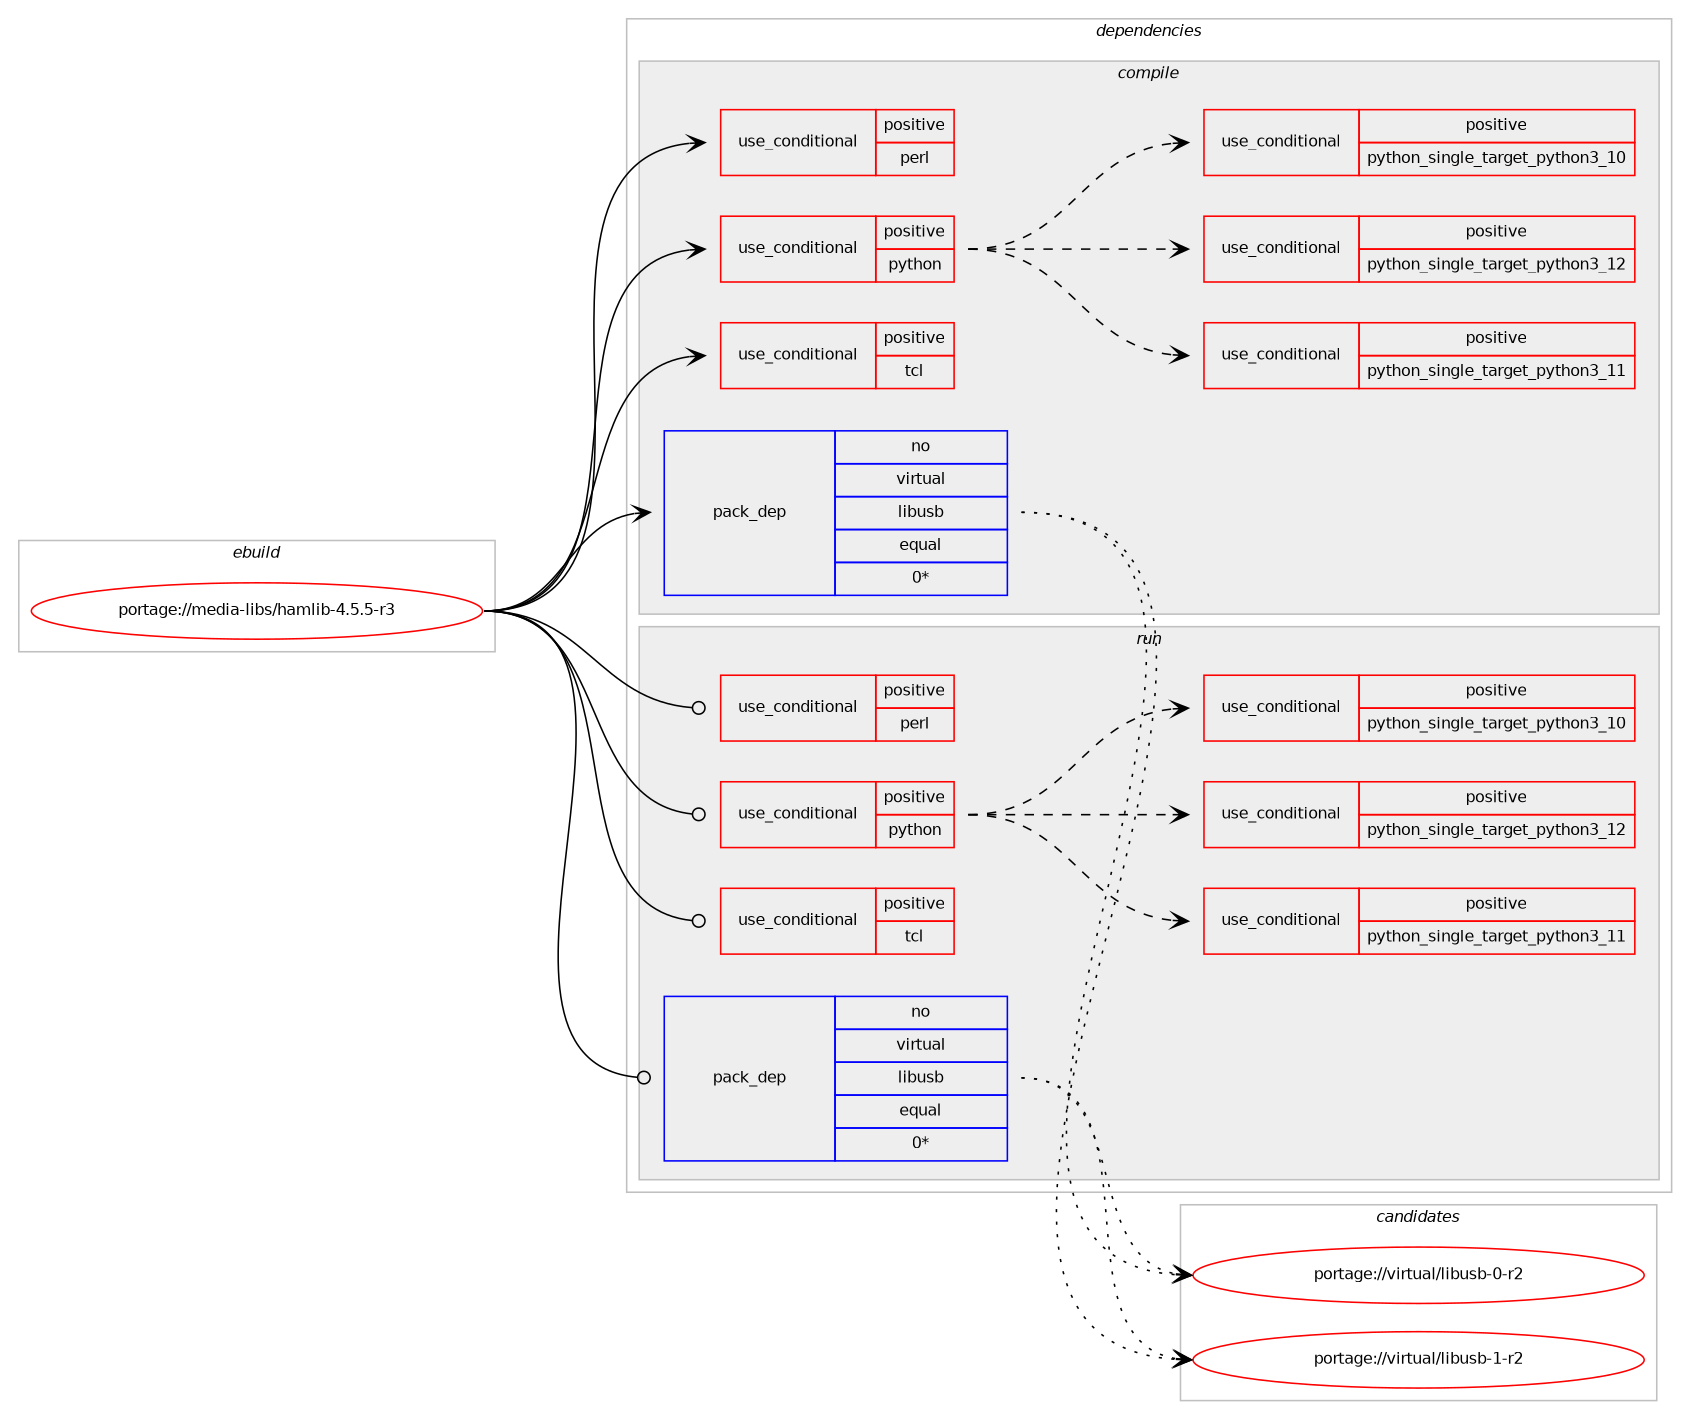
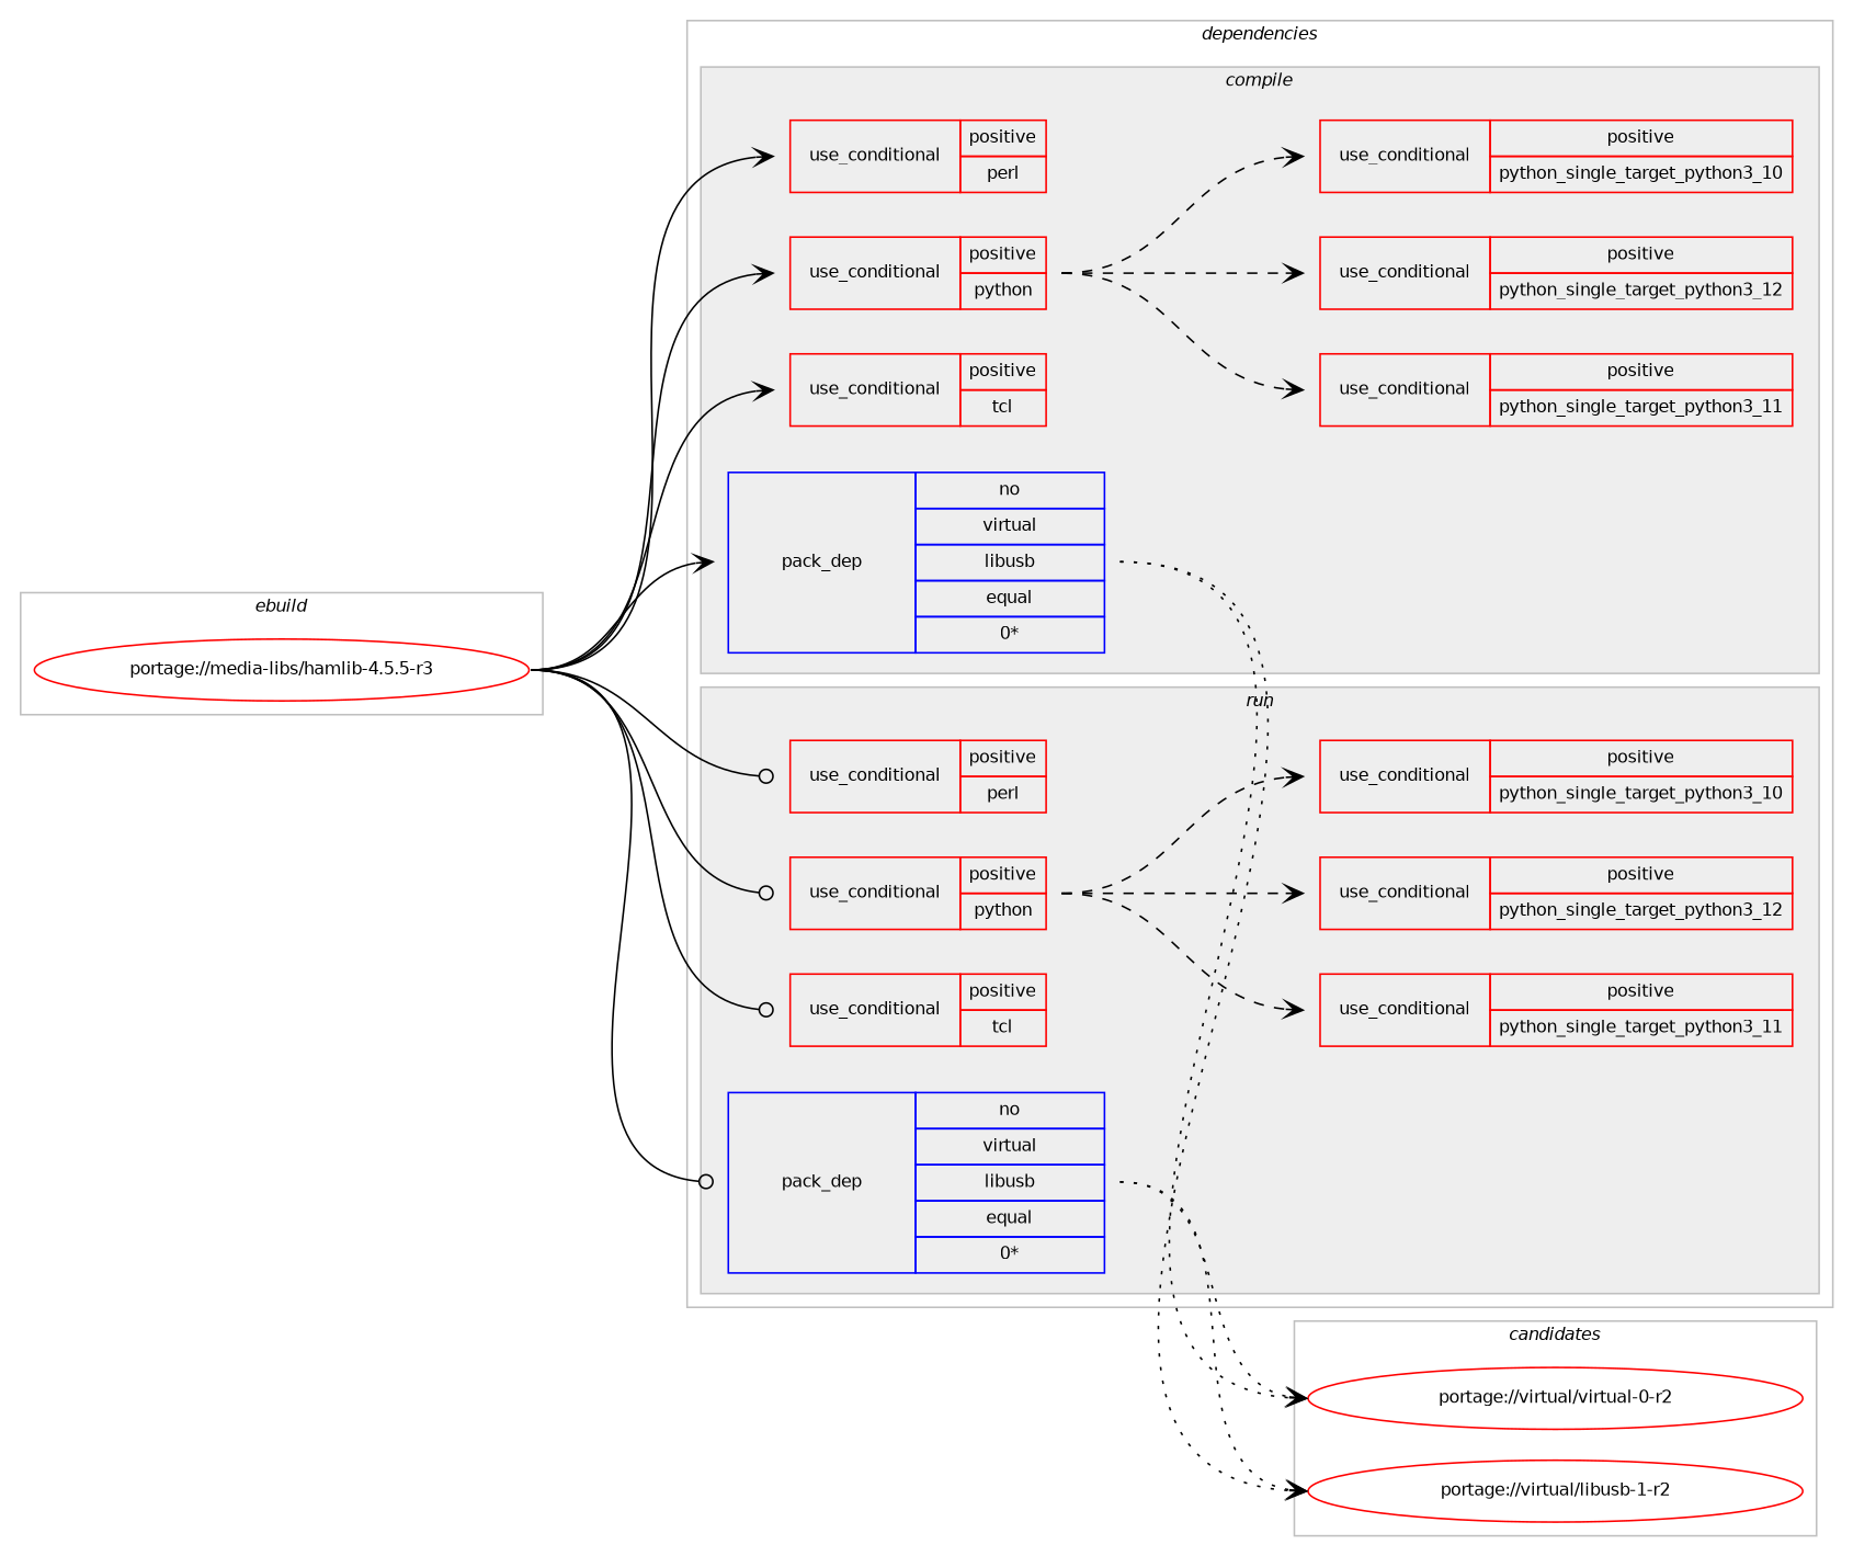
  digraph {
    compound=true
    concentrate=true
    fontname=Helvetica
    fontsize=10
    newrank=true
    rankdir=LR
    ranksep=1.5
    node [color=red fontname=Helvetica fontsize=10 shape=none]
    edge [arrowhead=vee headport=w style=solid tailport=e weight=20]
    n1 [label="portage://media-libs/hamlib-4.5.5-r3" width=4 shape=""]
    n2 [label=<<TABLE BORDER="0" CELLBORDER="1" CELLSPACING="0" CELLPADDING="4"><TR><TD ROWSPAN="3" CELLPADDING="10">use_conditional</TD></TR><TR><TD>positive</TD></TR><TR><TD>perl</TD></TR></TABLE>>]
    n3 [label=<<TABLE BORDER="0" CELLBORDER="1" CELLSPACING="0" CELLPADDING="4"><TR><TD ROWSPAN="3" CELLPADDING="10">use_conditional</TD></TR><TR><TD>positive</TD></TR><TR><TD>python_single_target_python3_10</TD></TR></TABLE>>]
    n4 [label=<<TABLE BORDER="0" CELLBORDER="1" CELLSPACING="0" CELLPADDING="4"><TR><TD ROWSPAN="3" CELLPADDING="10">use_conditional</TD></TR><TR><TD>positive</TD></TR><TR><TD>python_single_target_python3_11</TD></TR></TABLE>>]
    n5 [label=<<TABLE BORDER="0" CELLBORDER="1" CELLSPACING="0" CELLPADDING="4"><TR><TD ROWSPAN="3" CELLPADDING="10">use_conditional</TD></TR><TR><TD>positive</TD></TR><TR><TD>python_single_target_python3_12</TD></TR></TABLE>>]
    n6 [label=<<TABLE BORDER="0" CELLBORDER="1" CELLSPACING="0" CELLPADDING="4"><TR><TD ROWSPAN="3" CELLPADDING="10">use_conditional</TD></TR><TR><TD>positive</TD></TR><TR><TD>python</TD></TR></TABLE>>]
    n7 [label=<<TABLE BORDER="0" CELLBORDER="1" CELLSPACING="0" CELLPADDING="4"><TR><TD ROWSPAN="3" CELLPADDING="10">use_conditional</TD></TR><TR><TD>positive</TD></TR><TR><TD>tcl</TD></TR></TABLE>>]
    n8 [color=blue label=<<TABLE BORDER="0" CELLBORDER="1" CELLSPACING="0" CELLPADDING="4" WIDTH="220"><TR><TD ROWSPAN="6" CELLPADDING="30">pack_dep</TD></TR><TR><TD WIDTH="110">no</TD></TR><TR><TD>virtual</TD></TR><TR><TD>libusb</TD></TR><TR><TD>equal</TD></TR><TR><TD>0*</TD></TR></TABLE>>]
    n9 [label=<<TABLE BORDER="0" CELLBORDER="1" CELLSPACING="0" CELLPADDING="4"><TR><TD ROWSPAN="3" CELLPADDING="10">use_conditional</TD></TR><TR><TD>positive</TD></TR><TR><TD>perl</TD></TR></TABLE>>]
    n10 [label=<<TABLE BORDER="0" CELLBORDER="1" CELLSPACING="0" CELLPADDING="4"><TR><TD ROWSPAN="3" CELLPADDING="10">use_conditional</TD></TR><TR><TD>positive</TD></TR><TR><TD>python_single_target_python3_10</TD></TR></TABLE>>]
    n11 [label=<<TABLE BORDER="0" CELLBORDER="1" CELLSPACING="0" CELLPADDING="4"><TR><TD ROWSPAN="3" CELLPADDING="10">use_conditional</TD></TR><TR><TD>positive</TD></TR><TR><TD>python_single_target_python3_11</TD></TR></TABLE>>]
    n12 [label=<<TABLE BORDER="0" CELLBORDER="1" CELLSPACING="0" CELLPADDING="4"><TR><TD ROWSPAN="3" CELLPADDING="10">use_conditional</TD></TR><TR><TD>positive</TD></TR><TR><TD>python_single_target_python3_12</TD></TR></TABLE>>]
    n13 [label=<<TABLE BORDER="0" CELLBORDER="1" CELLSPACING="0" CELLPADDING="4"><TR><TD ROWSPAN="3" CELLPADDING="10">use_conditional</TD></TR><TR><TD>positive</TD></TR><TR><TD>python</TD></TR></TABLE>>]
    n14 [label=<<TABLE BORDER="0" CELLBORDER="1" CELLSPACING="0" CELLPADDING="4"><TR><TD ROWSPAN="3" CELLPADDING="10">use_conditional</TD></TR><TR><TD>positive</TD></TR><TR><TD>tcl</TD></TR></TABLE>>]
    n15 [color=blue label=<<TABLE BORDER="0" CELLBORDER="1" CELLSPACING="0" CELLPADDING="4" WIDTH="220"><TR><TD ROWSPAN="6" CELLPADDING="30">pack_dep</TD></TR><TR><TD WIDTH="110">no</TD></TR><TR><TD>virtual</TD></TR><TR><TD>libusb</TD></TR><TR><TD>equal</TD></TR><TR><TD>0*</TD></TR></TABLE>>]
-   n16 [label="portage://virtual/libusb-0-r2" width=4 shape=""]
+   n16 [label="portage://virtual/virtual-0-r2" width=4 shape=""]
    n17 [label="portage://virtual/libusb-1-r2" width=4 shape=""]
    subgraph cluster_1 {
      color=gray
      label=<<i>ebuild</i>>
      rank=same
      n1
    }
    subgraph cluster_2 {
      color=gray
      label=<<i>dependencies</i>>
      subgraph cluster_3 {
        color=gray
        fillcolor="#eeeeee"
        label=<<i>compile</i>>
        style=filled
        subgraph sub_4 {
          color=gray
          fillcolor="#eeeeee"
          label=<<i>compile</i>>
          style=filled
          n2
        }
        subgraph sub_5 {
          color=gray
          fillcolor="#eeeeee"
          label=<<i>compile</i>>
          style=filled
          n6
          subgraph sub_6 {
            color=gray
            fillcolor="#eeeeee"
            label=<<i>compile</i>>
            style=filled
            n3
          }
          subgraph sub_7 {
            color=gray
            fillcolor="#eeeeee"
            label=<<i>compile</i>>
            style=filled
            n4
          }
          subgraph sub_8 {
            color=gray
            fillcolor="#eeeeee"
            label=<<i>compile</i>>
            style=filled
            n5
          }
        }
        subgraph sub_9 {
          color=gray
          fillcolor="#eeeeee"
          label=<<i>compile</i>>
          style=filled
          n7
        }
        subgraph sub_10 {
          color=gray
          fillcolor="#eeeeee"
          label=<<i>compile</i>>
          style=filled
          n8
        }
      }
      subgraph cluster_11 {
        color=gray
        fillcolor="#eeeeee"
        label=<<i>compile and run</i>>
        style=filled
      }
      subgraph cluster_12 {
        color=gray
        fillcolor="#eeeeee"
        label=<<i>run</i>>
        style=filled
        subgraph sub_13 {
          color=gray
          fillcolor="#eeeeee"
          label=<<i>run</i>>
          style=filled
          n9
        }
        subgraph sub_14 {
          color=gray
          fillcolor="#eeeeee"
          label=<<i>run</i>>
          style=filled
          n13
          subgraph sub_15 {
            color=gray
            fillcolor="#eeeeee"
            label=<<i>run</i>>
            style=filled
            n10
          }
          subgraph sub_16 {
            color=gray
            fillcolor="#eeeeee"
            label=<<i>run</i>>
            style=filled
            n11
          }
          subgraph sub_17 {
            color=gray
            fillcolor="#eeeeee"
            label=<<i>run</i>>
            style=filled
            n12
          }
        }
        subgraph sub_18 {
          color=gray
          fillcolor="#eeeeee"
          label=<<i>run</i>>
          style=filled
          n14
        }
        subgraph sub_19 {
          color=gray
          fillcolor="#eeeeee"
          label=<<i>run</i>>
          style=filled
          n15
        }
      }
    }
    subgraph cluster_20 {
      color=gray
      label=<<i>candidates</i>>
      rank=same
      subgraph sub_21 {
        color=black
        label=<<i>candidates</i>>
        nodesep=1
        rank=same
        n16
        n17
      }
      subgraph sub_22 {
        color=black
        label=<<i>candidates</i>>
        nodesep=1
        rank=same
        n16
        n17
      }
    }
    n1 -> n2
    n1 -> n6
    n1 -> n7
    n1 -> n8
    n1 -> n9 [arrowhead=odot]
    n1 -> n13 [arrowhead=odot]
    n1 -> n14 [arrowhead=odot]
    n1 -> n15 [arrowhead=odot]
    n6 -> n3 [style=dashed]
    n6 -> n4 [style=dashed]
    n6 -> n5 [style=dashed]
    n8 -> n16 [style=dotted weight=100]
    n8 -> n17 [style=dotted weight=100]
    n13 -> n10 [style=dashed]
    n13 -> n11 [style=dashed]
    n13 -> n12 [style=dashed]
    n15 -> n16 [style=dotted weight=100]
    n15 -> n17 [style=dotted weight=100]
  }
